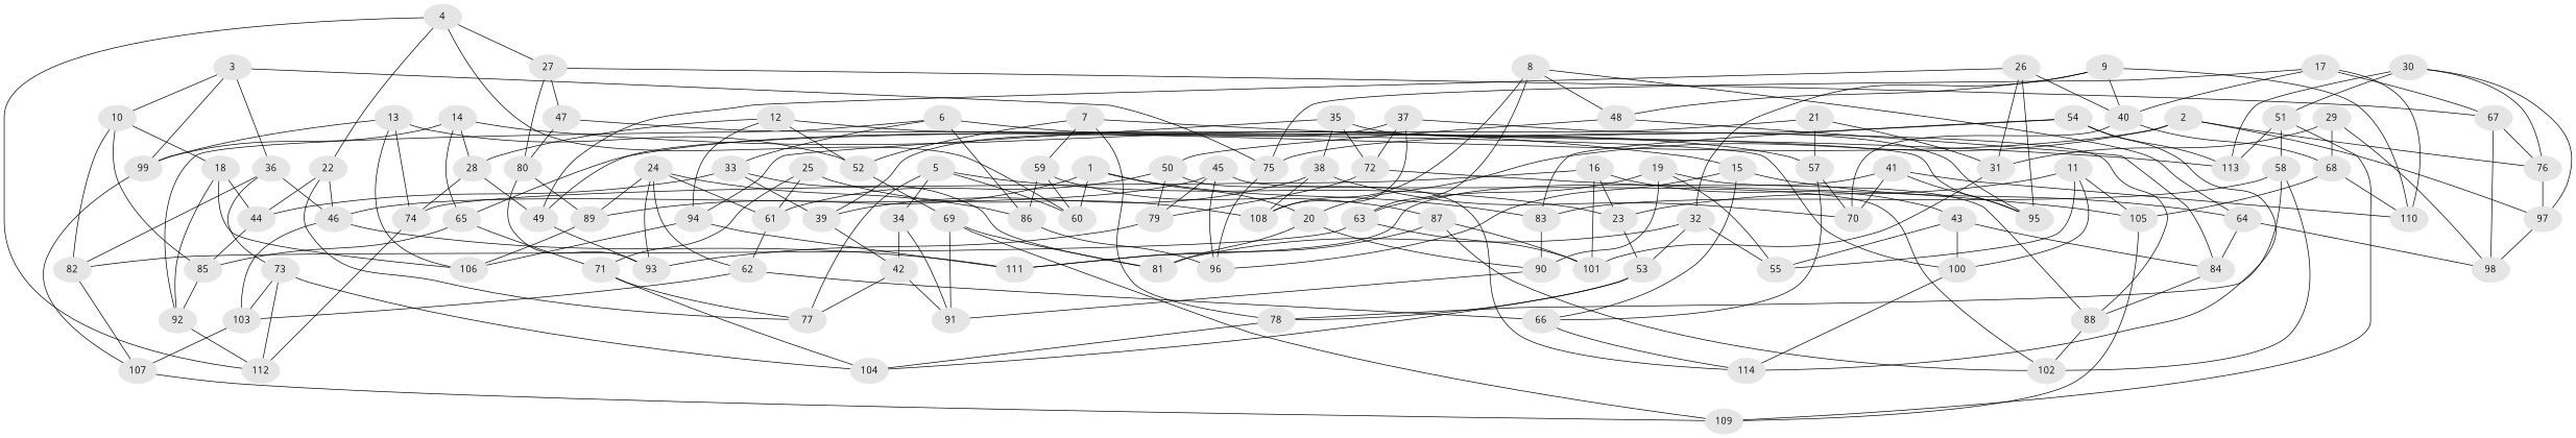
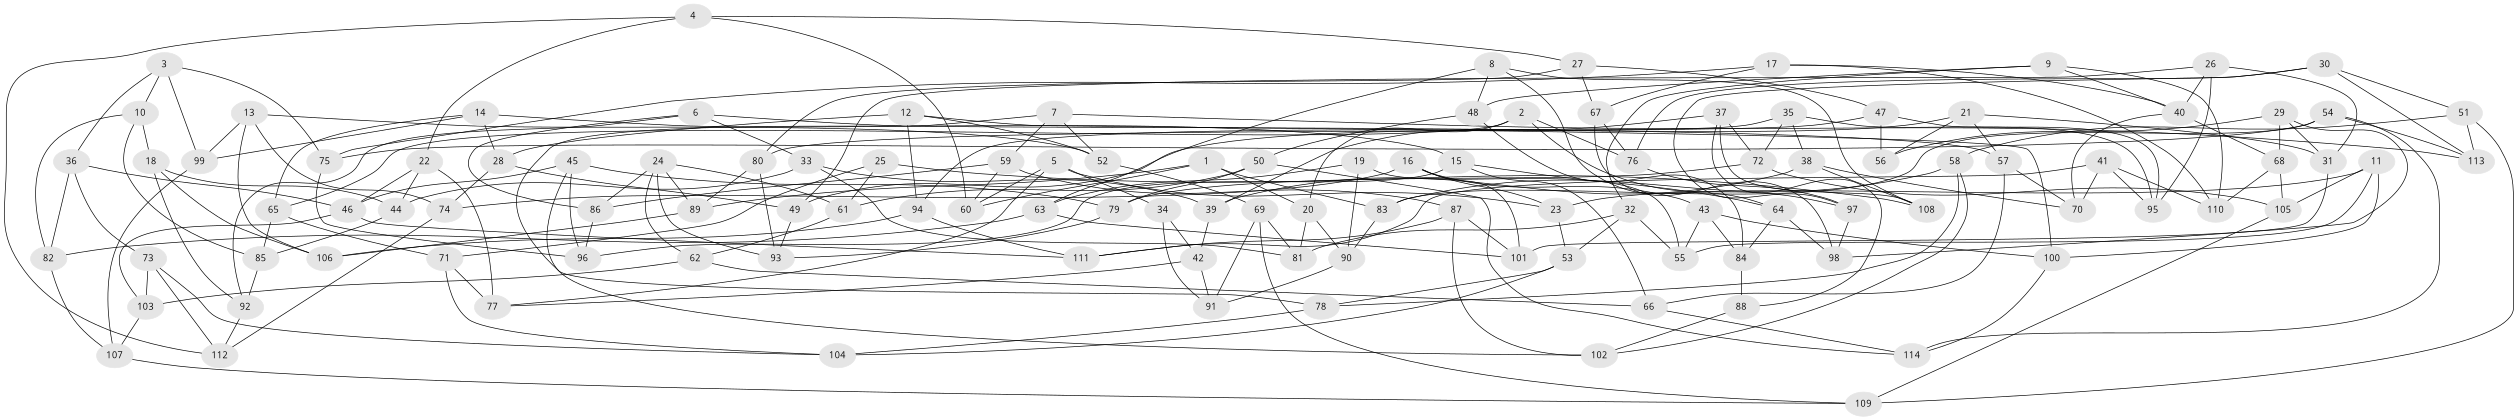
  graph {
    fontname="Open Sans"
    node [color=gray90 fontname="Open Sans" style=filled]
    edge [fontname="Open Sans"]
    1
    20
    60
    83
    89
    90
    81
    106
    2
    65
    76
    97
    85
    71
    98
    3
    10
    36
    75
    99
    18
    82
    46
    73
    96
    107
    4
    22
    27
    112
    77
    44
    67
    47
    80
    5
    23
    34
    53
    42
    91
    6
    33
    57
    86
    92
    39
    66
    70
    7
    52
    59
    78
    113
    69
    87
    104
    8
    48
    63
    64
    108
    84
    50
    101
    9
    32
    110
    40
    55
    11
    100
    105
    114
    109
    12
    28
    94
    74
    49
    111
    13
    14
    15
    16
    43
    17
    68
    19
    88
    102
    21
+   56
    31
    93
    103
    24
    61
    62
    25
    26
    95
    29
    30
    51
    58
    35
    38
    72
    79
    37
    41
    45
    54
    1 -- 20
    1 -- 60
    1 -- 83
    1 -- 89
    20 -- 90
    20 -- 81
    83 -- 90
    89 -- 106
    90 -- 91
    2 -- 20
    2 -- 65
    2 -- 76
    2 -- 97
    65 -- 85
    65 -- 71
    76 -- 97
    97 -- 98
    85 -- 92
    71 -- 77
    71 -- 104
    3 -- 10
    3 -- 36
    3 -- 75
    3 -- 99
    10 -- 85
    10 -- 18
    10 -- 82
    36 -- 82
    36 -- 46
    36 -- 73
    75 -- 96
    99 -- 107
    18 -- 106
    18 -- 44
    18 -- 92
    82 -- 107
    46 -- 111
    46 -- 103
    73 -- 112
    73 -- 104
    73 -- 103
    107 -- 109
    4 -- 60
    4 -- 22
    4 -- 27
    4 -- 112
    22 -- 46
    22 -- 77
    22 -- 44
    27 -- 67
    27 -- 47
    27 -- 80
    44 -- 85
    67 -- 76
    67 -- 98
    47 -- 80
+   47 -- 56
    47 -- 95
    80 -- 89
    80 -- 93
    5 -- 60
    5 -- 77
    5 -- 23
    5 -- 34
    23 -- 53
    34 -- 42
    34 -- 91
    53 -- 78
    53 -- 104
    42 -- 77
    42 -- 91
    6 -- 33
    6 -- 57
    6 -- 86
    6 -- 92
    33 -- 81
    33 -- 44
    33 -- 39
    57 -- 66
    57 -- 70
    86 -- 96
    92 -- 112
    39 -- 42
    66 -- 114
    7 -- 52
    7 -- 59
    7 -- 78
    7 -- 113
    52 -- 69
    59 -- 60
    59 -- 86
    59 -- 87
    78 -- 104
    69 -- 81
    69 -- 91
    69 -- 109
    87 -- 101
    87 -- 111
    87 -- 102
    8 -- 48
    8 -- 63
    8 -- 64
    8 -- 108
    48 -- 84
    48 -- 50
    63 -- 82
    63 -- 101
    64 -- 98
    64 -- 84
    84 -- 88
    50 -- 114
    50 -- 61
    50 -- 79
    9 -- 48
    9 -- 32
    9 -- 110
    9 -- 40
    32 -- 81
    32 -- 53
    32 -- 55
    40 -- 70
    40 -- 68
    11 -- 23
    11 -- 55
    11 -- 100
    11 -- 105
    100 -- 114
    105 -- 109
    12 -- 52
    12 -- 100
    12 -- 28
    12 -- 94
    28 -- 74
    28 -- 49
    94 -- 106
    94 -- 111
    74 -- 112
    49 -- 93
    13 -- 106
    13 -- 99
    13 -- 52
    13 -- 74
    14 -- 65
    14 -- 99
    14 -- 28
    14 -- 15
    15 -- 96
    15 -- 66
    15 -- 64
    16 -- 23
    16 -- 101
    16 -- 74
    16 -- 43
    43 -- 84
    43 -- 55
    43 -- 100
    17 -- 75
    17 -- 67
    17 -- 110
    17 -- 40
    68 -- 110
    68 -- 105
    19 -- 90
    19 -- 63
    19 -- 55
-   19 -- 88
    88 -- 102
    21 -- 57
    21 -- 49
+   21 -- 56
    21 -- 31
    31 -- 101
    103 -- 107
    24 -- 89
    24 -- 86
    24 -- 93
    24 -- 61
    24 -- 62
    61 -- 62
    62 -- 66
    62 -- 103
    25 -- 71
    25 -- 108
    25 -- 61
    26 -- 40
    26 -- 49
    26 -- 31
    26 -- 95
    29 -- 98
    29 -- 68
+   29 -- 56
    29 -- 31
    30 -- 76
    30 -- 97
    30 -- 113
    30 -- 51
    51 -- 113
    51 -- 109
    51 -- 58
    58 -- 83
    58 -- 78
    58 -- 102
    35 -- 94
    35 -- 95
    35 -- 38
    35 -- 72
    38 -- 39
    38 -- 70
    38 -- 108
    72 -- 105
    72 -- 79
    79 -- 93
    37 -- 39
    37 -- 108
    37 -- 88
    37 -- 72
    41 -- 70
    41 -- 110
    41 -- 111
    41 -- 95
    45 -- 46
    45 -- 96
    45 -- 102
    45 -- 79
    54 -- 83
    54 -- 75
    54 -- 113
    54 -- 114
  }
